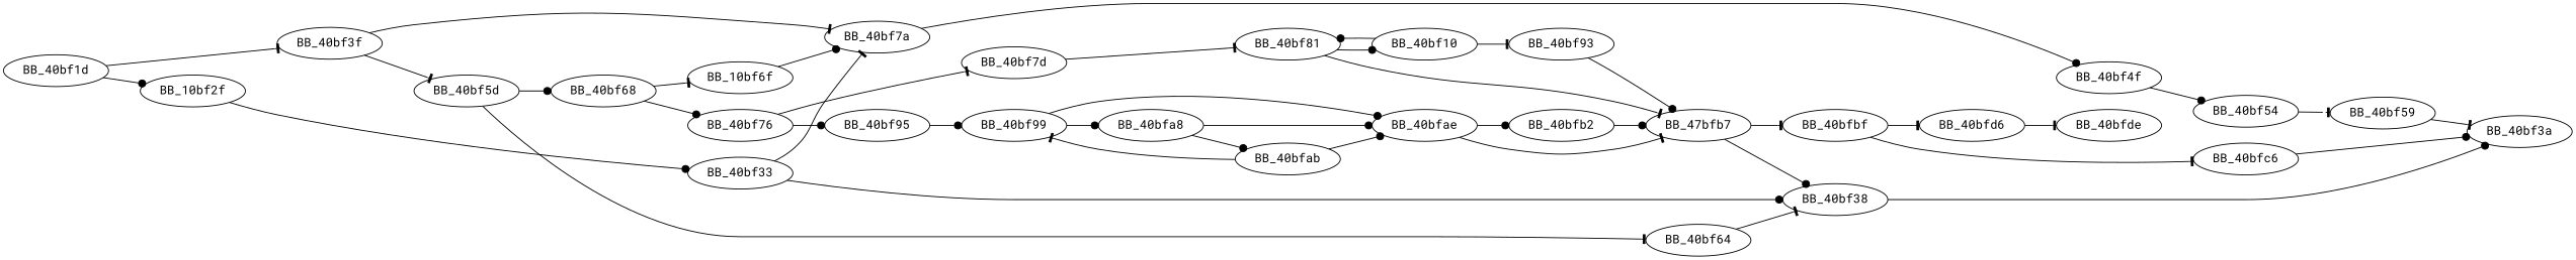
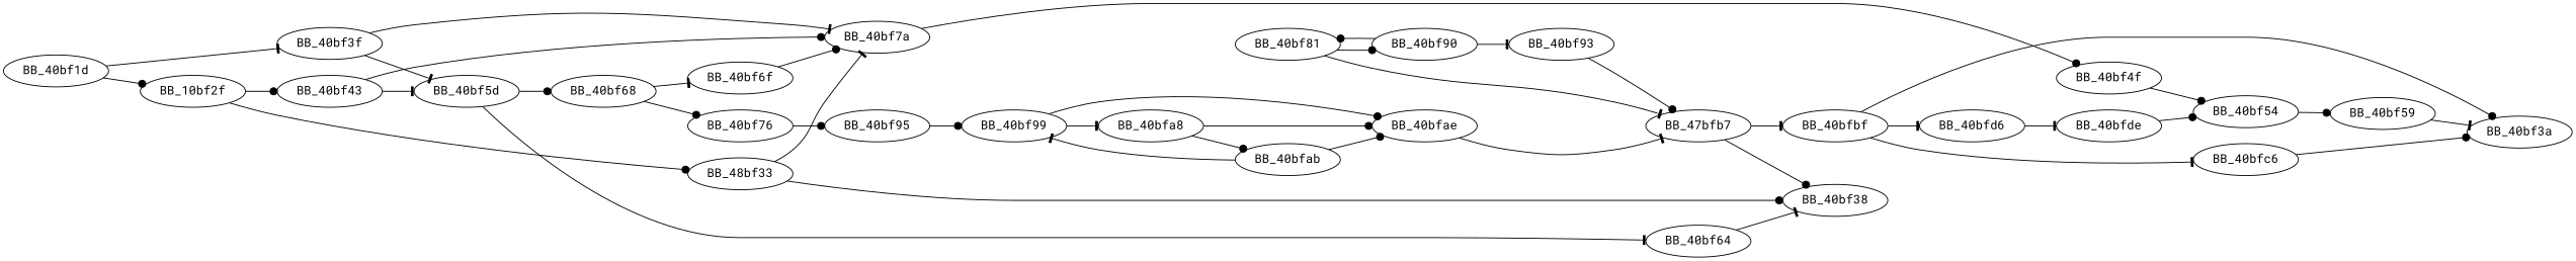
  digraph {
    fontname="Roboto Mono"
    rankdir=LR
    node [fontname="Roboto Mono"]
    edge [arrowhead=dot fontname="Roboto Mono"]
    n1 [label=BB_10bf2f]
    BB_40bf1d
    BB_40bf3f
-   BB_40bf33
+   BB_40bf33 [label=BB_48bf33]
+   BB_40bf43
    n6 [label=BB_40bf7a]
    BB_40bf5d
    BB_40bf38
    BB_40bf4f
    BB_40bf3a
    n11 [label=BB_40bf64]
    BB_40bf68
    BB_40bf54
-   BB_40bf6f [label=BB_10bf6f]
+   BB_40bf6f
    BB_40bf76
    BB_40bf59
-   BB_40bf7d
    BB_40bf95
    BB_40bf81
    BB_40bf99
-   BB_40bf90 [label=BB_40bf10]
+   BB_40bf90
    n22 [label=BB_47bfb7]
    BB_40bfa8
    BB_40bfae
    BB_40bf93
    BB_40bfbf
    BB_40bfc6
    BB_40bfd6
    BB_40bfab
-   BB_40bfb2
    BB_40bfde
    n1 -> BB_40bf33
+   n1 -> BB_40bf43
    BB_40bf1d -> n1
    BB_40bf1d -> BB_40bf3f [arrowhead=tee]
    BB_40bf3f -> n6 [arrowhead=tee]
    BB_40bf3f -> BB_40bf5d [arrowhead=tee]
    BB_40bf33 -> n6 [arrowhead=tee]
    BB_40bf33 -> BB_40bf38
+   BB_40bf43 -> n6
+   BB_40bf43 -> BB_40bf5d [arrowhead=tee]
    n6 -> BB_40bf4f
    BB_40bf5d -> n11 [arrowhead=tee]
    BB_40bf5d -> BB_40bf68
-   BB_40bf38 -> BB_40bf3a
+   BB_40bfbf -> BB_40bf3a
    BB_40bf4f -> BB_40bf54
    n11 -> BB_40bf38 [arrowhead=tee]
    BB_40bf68 -> BB_40bf6f [arrowhead=tee]
    BB_40bf68 -> BB_40bf76
-   BB_40bf54 -> BB_40bf59 [arrowhead=tee]
+   BB_40bf54 -> BB_40bf59
    BB_40bf6f -> n6
-   BB_40bf76 -> BB_40bf7d [arrowhead=tee]
    BB_40bf76 -> BB_40bf95
    BB_40bf59 -> BB_40bf3a [arrowhead=tee]
-   BB_40bf7d -> BB_40bf81 [arrowhead=tee]
    BB_40bf95 -> BB_40bf99
    BB_40bf81 -> BB_40bf90
    BB_40bf81 -> n22 [arrowhead=tee]
-   BB_40bf99 -> BB_40bfa8
+   BB_40bf99 -> BB_40bfa8 [arrowhead=tee]
    BB_40bf99 -> BB_40bfae
    BB_40bf90 -> BB_40bf81
    BB_40bf90 -> BB_40bf93 [arrowhead=tee]
    n22 -> BB_40bf38
    n22 -> BB_40bfbf [arrowhead=tee]
    BB_40bfa8 -> BB_40bfae
    BB_40bfa8 -> BB_40bfab
    BB_40bfae -> n22 [arrowhead=tee]
-   BB_40bfae -> BB_40bfb2
    BB_40bf93 -> n22
    BB_40bfbf -> BB_40bfc6 [arrowhead=tee]
    BB_40bfbf -> BB_40bfd6 [arrowhead=tee]
    BB_40bfc6 -> BB_40bf3a
    BB_40bfd6 -> BB_40bfde [arrowhead=tee]
    BB_40bfab -> BB_40bf99 [arrowhead=tee]
    BB_40bfab -> BB_40bfae
-   BB_40bfb2 -> n22
+   BB_40bfde -> BB_40bf54
  }
